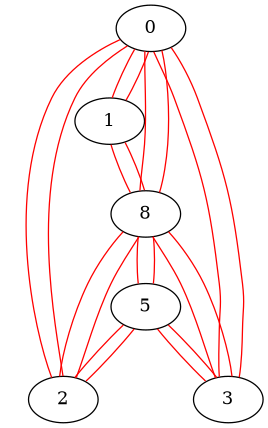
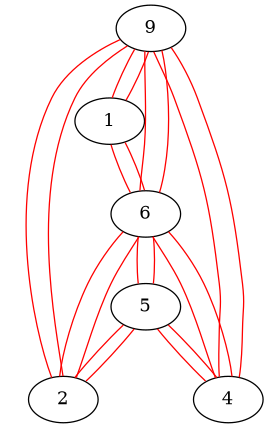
  graph {
    fontname="DejaVu Serif"
    node [fontname="DejaVu Serif"]
    edge [color=red fontname="DejaVu Serif"]
-   0
+   0 [label=9]
    1
    2
-   3
-   6 [label=8]
+   3 [label=4]
+   6
    5
    0 -- 1
    0 -- 2
    0 -- 3
    0 -- 6
    1 -- 0
    1 -- 6
    2 -- 0
    2 -- 6
    2 -- 5
    3 -- 0
    3 -- 6
    3 -- 5
    6 -- 0
    6 -- 1
    6 -- 2
    6 -- 3
    6 -- 5
    5 -- 2
    5 -- 3
    5 -- 6
  }
